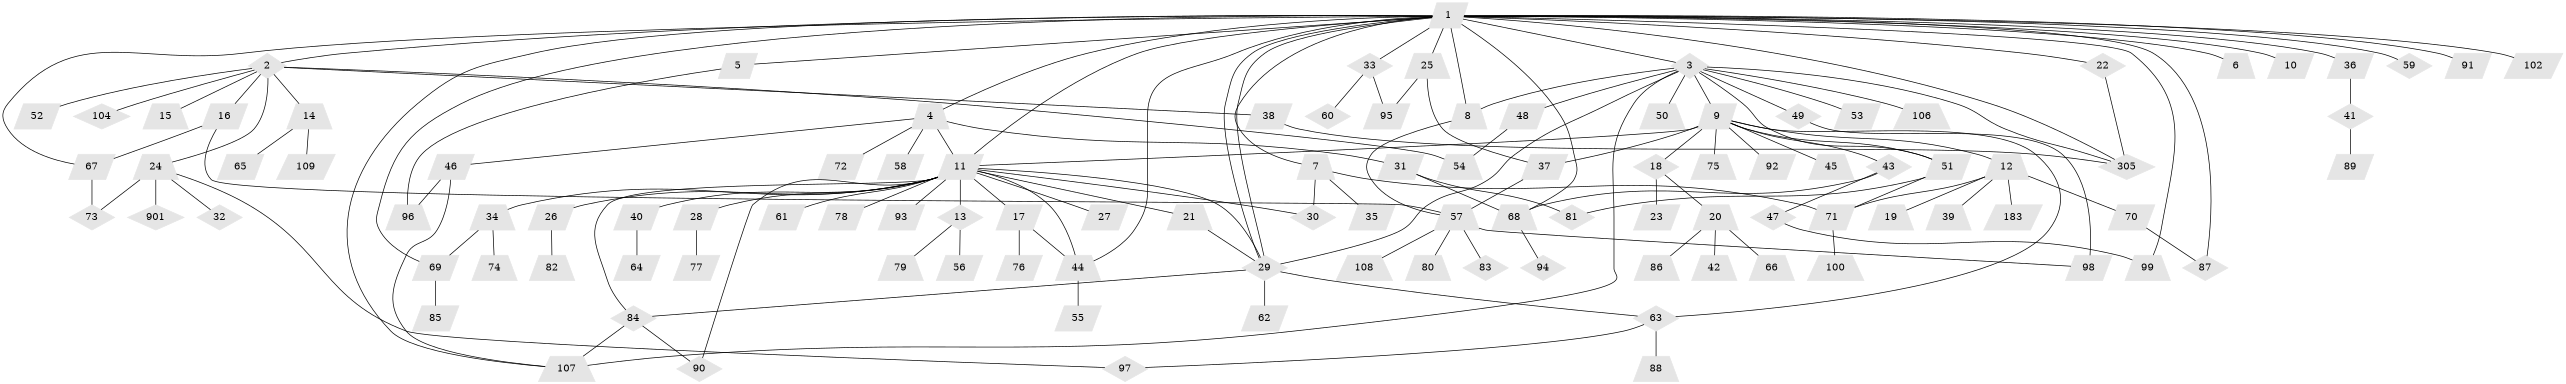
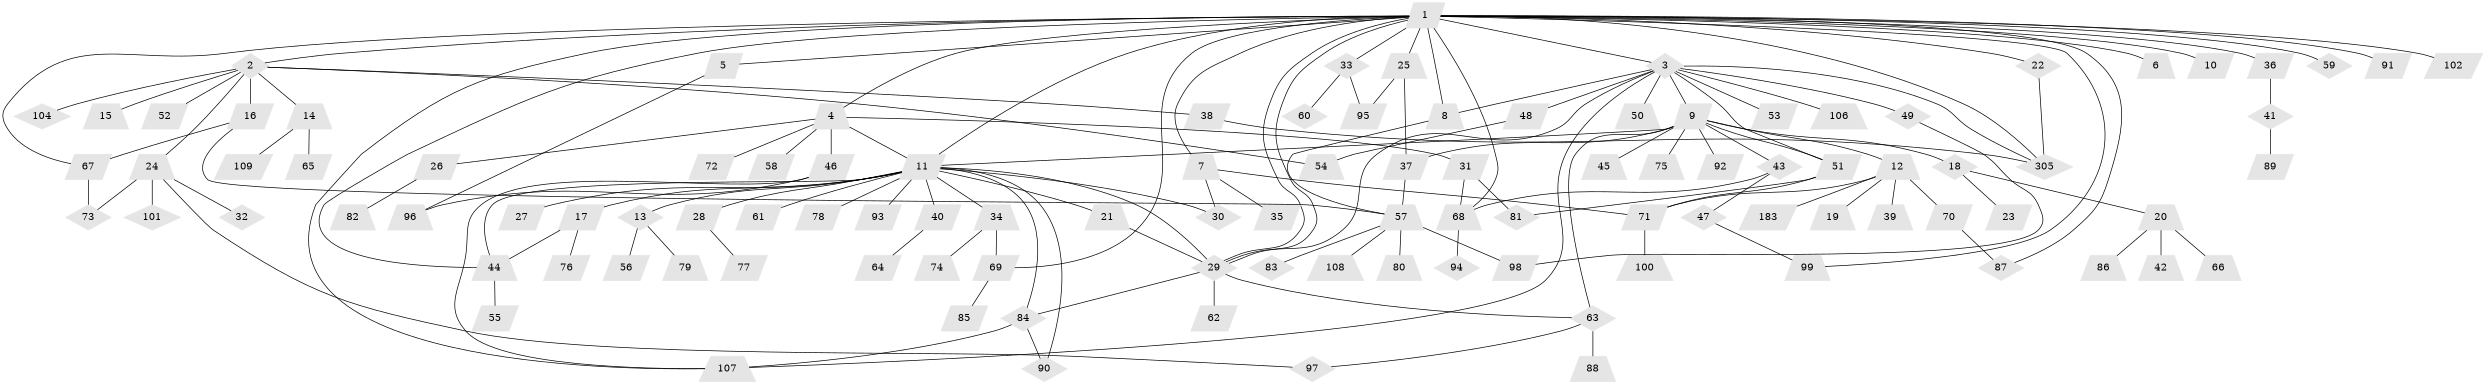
  graph {
    node [color=gray90 shape=parallelogram style=filled]
    2 [shape=diamond]
    1
    3 [shape=diamond]
    4 [shape=trapezium]
    5
    6 [shape=trapezium]
    7 [shape=trapezium]
    8 [shape=trapezium]
    10
    11
    22 [shape=diamond]
    25 [shape=trapezium]
    29 [shape=diamond]
    33 [shape=diamond]
    36
    44 [shape=trapezium]
    59 [shape=diamond]
    67
    68 [shape=trapezium]
    69
    87 [shape=diamond]
    91
    99 [shape=trapezium]
    102
    n25 [label=305 shape=diamond]
    107 [shape=trapezium]
    14 [shape=trapezium]
    15 [shape=trapezium]
    16
    24 [shape=trapezium]
    38
    52
    54 [shape=trapezium]
    104 [shape=diamond]
    9
    48
    49 [shape=diamond]
    50 [shape=trapezium]
    51
    53
    106 [shape=trapezium]
    31
    46
    58
    72
    96 [shape=trapezium]
    30 [shape=diamond]
    35
    71
    57 [shape=trapezium]
    13 [shape=diamond]
    17
    21 [shape=trapezium]
    26
    27
    28
    34 [shape=trapezium]
    40
    61
    78
    84 [shape=diamond]
    90 [shape=diamond]
    93
    12 [shape=trapezium]
    19 [shape=trapezium]
    39 [shape=trapezium]
    70
    n68 [label=183]
    37
    95
    63 [shape=diamond]
    62
    60 [shape=diamond]
    41 [shape=diamond]
    55
    73 [shape=diamond]
    94 [shape=diamond]
    85
    108 [shape=trapezium]
    65
    109
    32 [shape=diamond]
    97 [shape=diamond]
-   101 [shape=diamond label=901]
+   101 [shape=diamond]
    18 [shape=diamond]
    43 [shape=diamond]
    45 [shape=trapezium]
    75 [shape=trapezium]
    92
    98
    81 [shape=diamond]
    100 [shape=trapezium]
    80 [shape=trapezium]
    83 [shape=diamond]
    20 [shape=trapezium]
    23
    47 [shape=diamond]
    88 [shape=trapezium]
    56
    79 [shape=trapezium]
    76
    82 [shape=trapezium]
    77
    74 [shape=trapezium]
    64
    42 [shape=trapezium]
    66 [shape=trapezium]
    86 [shape=trapezium]
    89
    2 -- 14
    2 -- 15
    2 -- 16
    2 -- 24
    2 -- 38
    2 -- 52
    2 -- 54
    2 -- 104
    1 -- 2
    1 -- 3
    1 -- 4
    1 -- 5
    1 -- 6
    1 -- 7
    1 -- 8
    1 -- 10
    1 -- 11
    1 -- 22
    1 -- 25
    1 -- 29
    1 -- 29
    1 -- 33
    1 -- 36
    1 -- 44
    1 -- 59
    1 -- 67
    1 -- 68
    1 -- 69
    1 -- 87
    1 -- 91
    1 -- 99
    1 -- 102
    1 -- n25
    1 -- 107
    3 -- 8
    3 -- 29
    3 -- n25
    3 -- 107
    3 -- 9
    3 -- 48
    3 -- 49
    3 -- 50
    3 -- 51
    3 -- 53
    3 -- 106
    4 -- 11
    4 -- 31
    4 -- 46
    4 -- 58
    4 -- 72
    5 -- 96
    7 -- 30
    7 -- 35
    7 -- 71
    8 -- 57
    11 -- 29
    11 -- 44
    11 -- 30
    11 -- 13
    11 -- 17
    11 -- 21
-   11 -- 26
+   4 -- 26
    11 -- 27
    11 -- 28
    11 -- 34
    11 -- 40
    11 -- 61
    11 -- 78
    11 -- 84
    11 -- 90
    11 -- 93
    22 -- n25
    25 -- 37
    25 -- 95
    29 -- 84
    29 -- 63
    29 -- 62
    33 -- 95
    33 -- 60
    36 -- 41
    44 -- 55
    67 -- 73
    68 -- 94
    69 -- 85
    14 -- 65
    14 -- 109
    16 -- 67
    16 -- 57
    24 -- 73
    24 -- 32
    24 -- 97
    24 -- 101
    38 -- n25
    9 -- 11
    9 -- 51
    9 -- 12
    9 -- 37
    9 -- 63
    9 -- 18
    9 -- 43
    9 -- 45
    9 -- 75
    9 -- 92
    48 -- 54
    49 -- 98
    51 -- 71
    51 -- 81
    31 -- 68
    31 -- 81
    46 -- 107
    46 -- 96
    71 -- 100
    57 -- 108
    57 -- 98
    57 -- 80
    57 -- 83
    13 -- 56
    13 -- 79
    17 -- 44
    17 -- 76
    21 -- 29
    26 -- 82
    28 -- 77
    34 -- 69
    34 -- 74
    40 -- 64
    84 -- 107
    84 -- 90
    12 -- 71
    12 -- 19
    12 -- 39
    12 -- 70
    12 -- n68
    70 -- 87
    37 -- 57
    63 -- 97
    63 -- 88
    41 -- 89
    18 -- 20
    18 -- 23
    43 -- 68
    43 -- 47
    20 -- 42
    20 -- 66
    20 -- 86
    47 -- 99
  }
